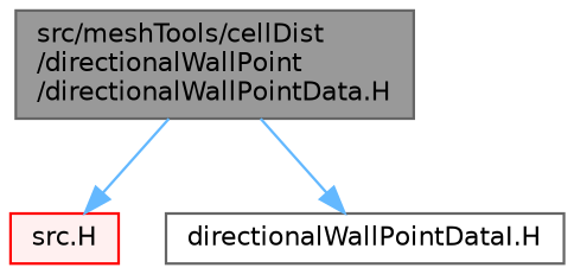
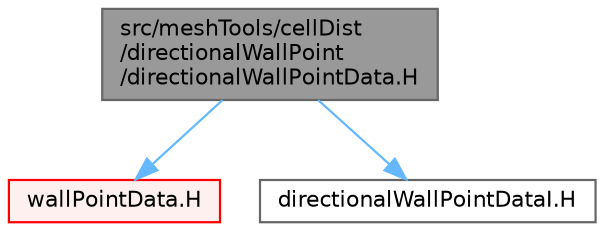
  digraph {
    node [fontname=Helvetica fontsize=10 shape=box style=filled]
    edge [color=steelblue1 fontname=Helvetica fontsize=10 labelfontname=Helvetica labelfontsize=10 style=solid]
    n1 [color=gray40 fillcolor=grey60 fontcolor=black height=0.2 label="src/meshTools/cellDist\l/directionalWallPoint\l/directionalWallPointData.H" width=0.4]
-   n2 [color=red fillcolor="#FFF0F0" height=0.2 label="src.H" width=0.4]
+   n2 [color=red fillcolor="#FFF0F0" height=0.2 label="wallPointData.H" width=0.4]
    n3 [color=grey40 fillcolor=white height=0.2 label="directionalWallPointDataI.H" width=0.4]
    n1 -> n2
    n1 -> n3
  }
